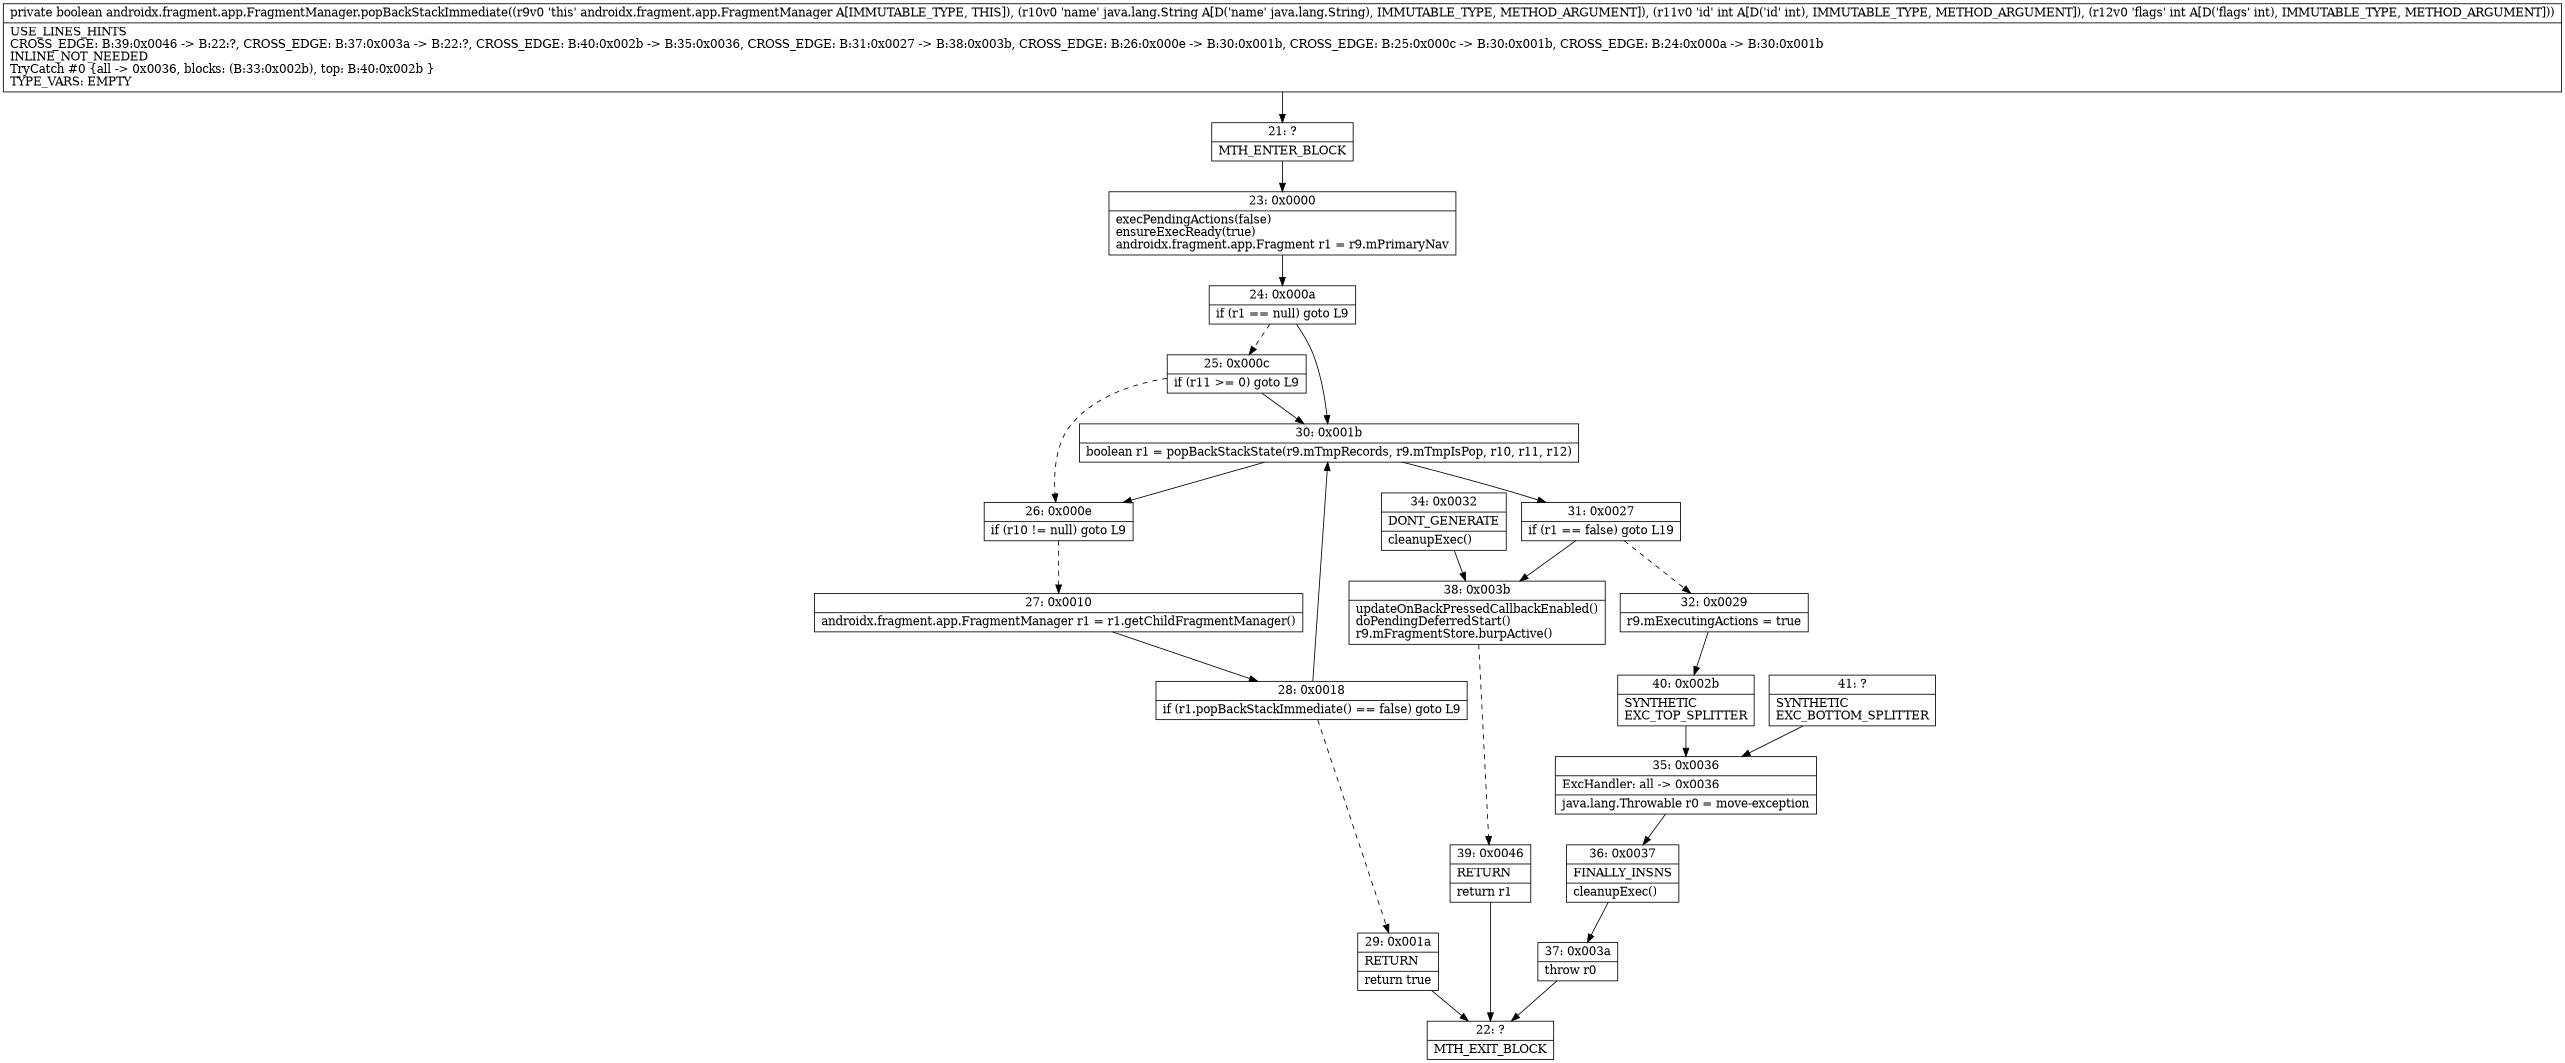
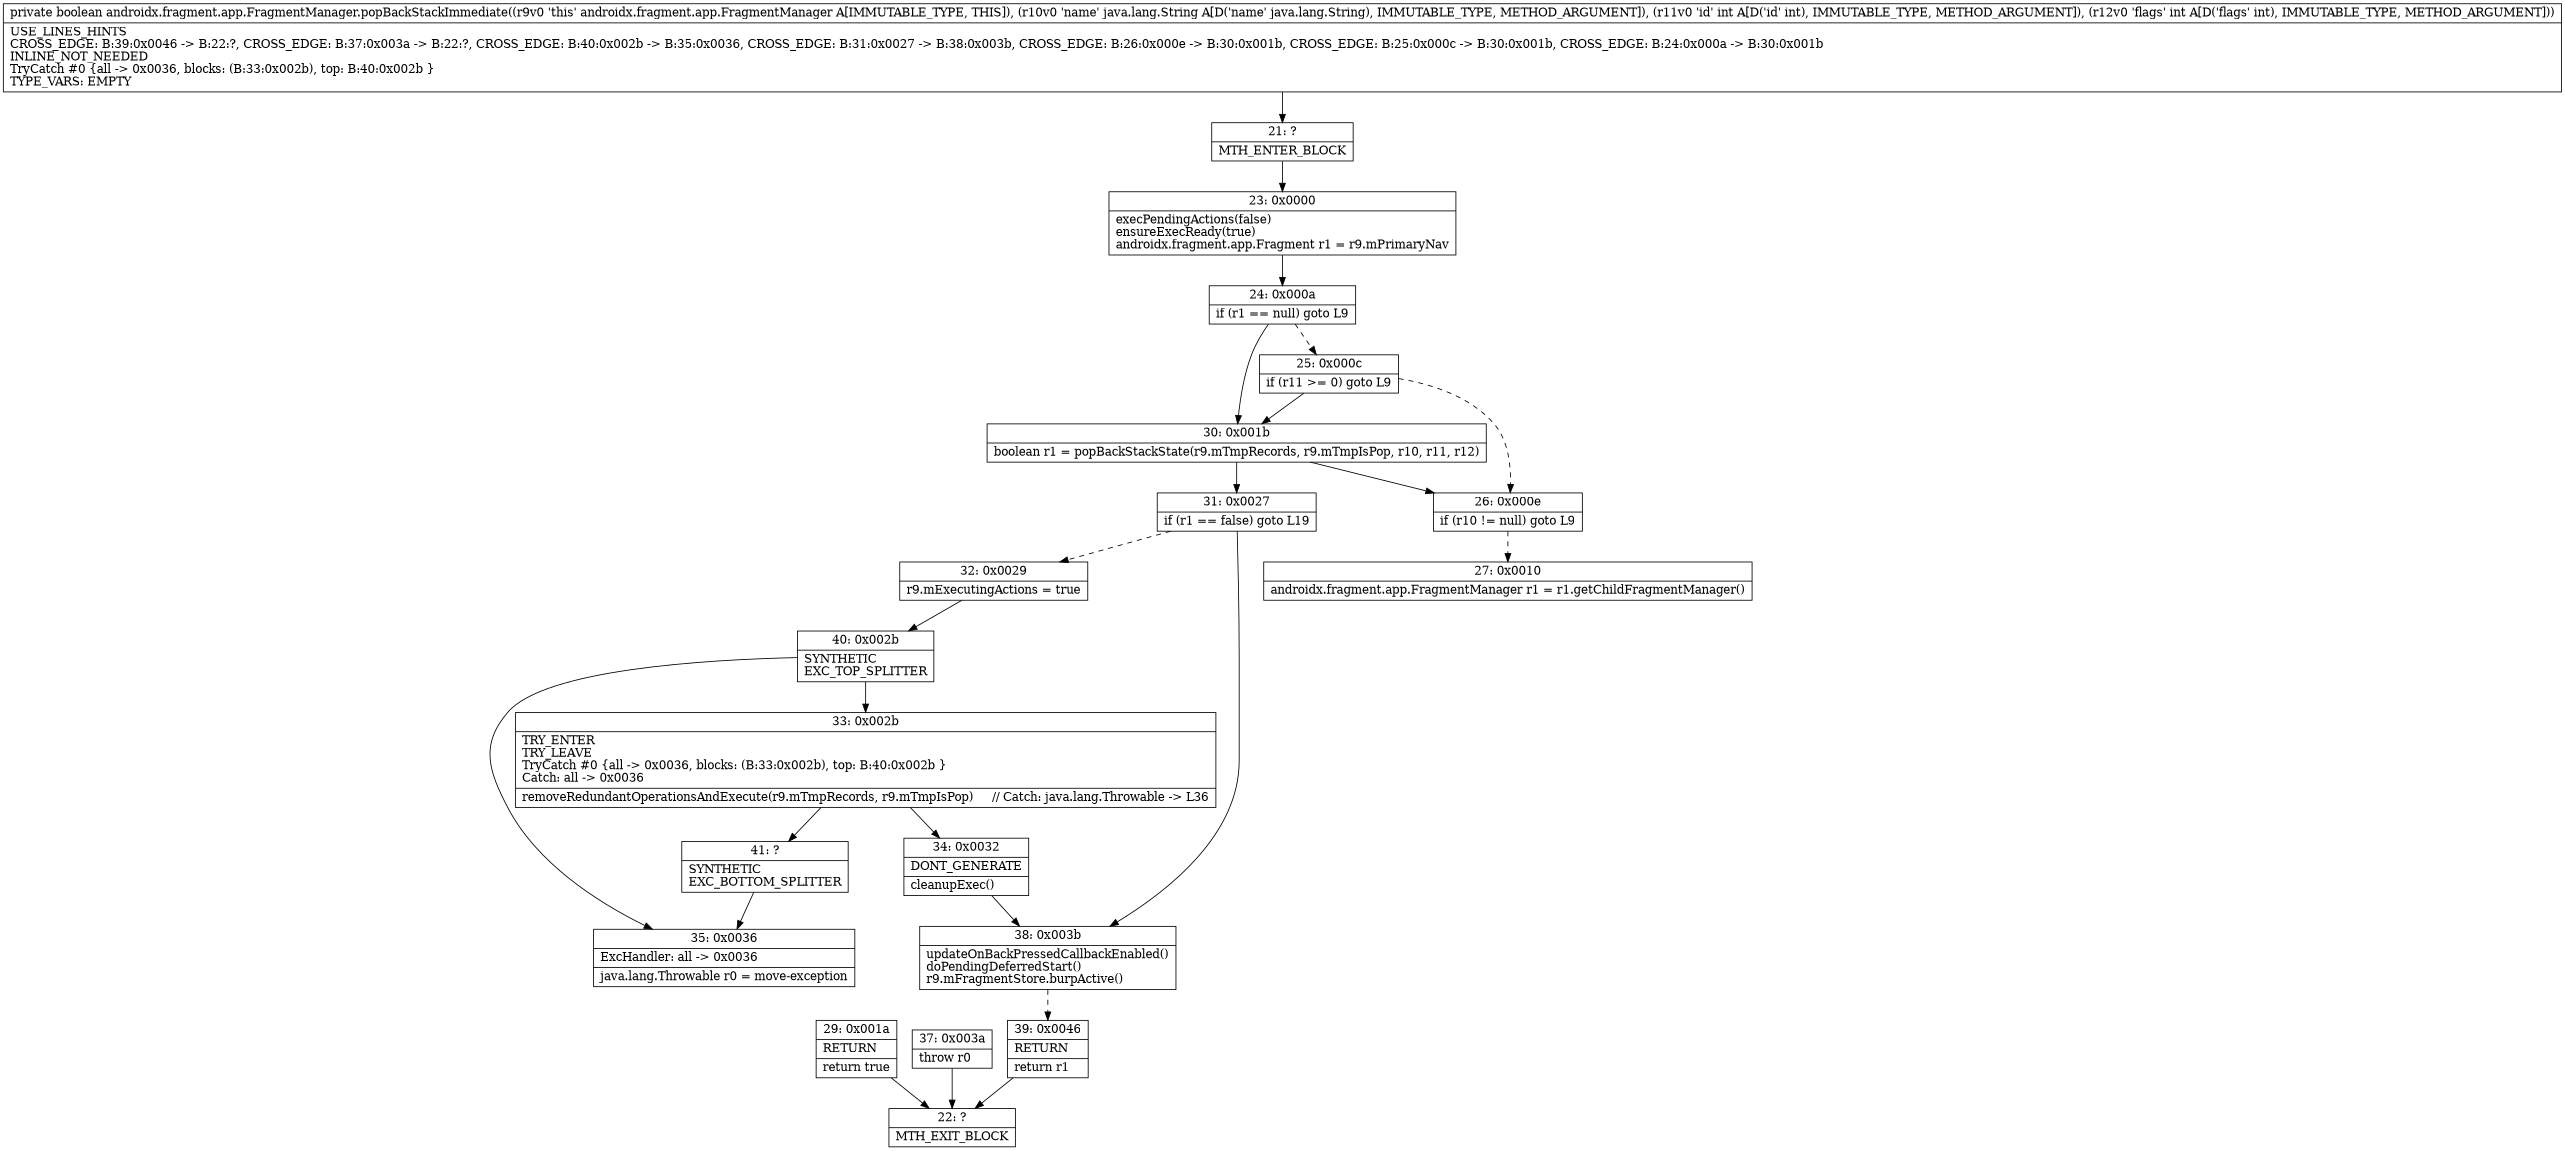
  digraph {
    node [shape=record]
    n1 [label="{21\:\ ?|MTH_ENTER_BLOCK\l}"]
    n2 [label="{23\:\ 0x0000|execPendingActions(false)\lensureExecReady(true)\landroidx.fragment.app.Fragment r1 = r9.mPrimaryNav\l}"]
    n3 [label="{24\:\ 0x000a|if (r1 == null) goto L9\l}"]
    n4 [label="{25\:\ 0x000c|if (r11 \>= 0) goto L9\l}"]
    n5 [label="{30\:\ 0x001b|boolean r1 = popBackStackState(r9.mTmpRecords, r9.mTmpIsPop, r10, r11, r12)\l}"]
    n6 [label="{26\:\ 0x000e|if (r10 != null) goto L9\l}"]
    n7 [label="{31\:\ 0x0027|if (r1 == false) goto L19\l}"]
    n8 [label="{27\:\ 0x0010|androidx.fragment.app.FragmentManager r1 = r1.getChildFragmentManager()\l}"]
-   n9 [label="{28\:\ 0x0018|if (r1.popBackStackImmediate() == false) goto L9\l}"]
    n10 [label="{29\:\ 0x001a|RETURN\l|return true\l}"]
    n11 [label="{22\:\ ?|MTH_EXIT_BLOCK\l}"]
    n12 [label="{32\:\ 0x0029|r9.mExecutingActions = true\l}"]
    n13 [label="{38\:\ 0x003b|updateOnBackPressedCallbackEnabled()\ldoPendingDeferredStart()\lr9.mFragmentStore.burpActive()\l}"]
    n14 [label="{40\:\ 0x002b|SYNTHETIC\lEXC_TOP_SPLITTER\l}"]
    n15 [label="{39\:\ 0x0046|RETURN\l|return r1\l}"]
+   n16 [label="{33\:\ 0x002b|TRY_ENTER\lTRY_LEAVE\lTryCatch #0 \{all \-\> 0x0036, blocks: (B:33:0x002b), top: B:40:0x002b \}\lCatch: all \-\> 0x0036\l|removeRedundantOperationsAndExecute(r9.mTmpRecords, r9.mTmpIsPop)     \/\/ Catch: java.lang.Throwable \-\> L36\l}"]
    n17 [label="{35\:\ 0x0036|ExcHandler: all \-\> 0x0036\l|java.lang.Throwable r0 = move\-exception\l}"]
    n18 [label="{34\:\ 0x0032|DONT_GENERATE\l|cleanupExec()\l}"]
    n19 [label="{41\:\ ?|SYNTHETIC\lEXC_BOTTOM_SPLITTER\l}"]
-   n20 [label="{36\:\ 0x0037|FINALLY_INSNS\l|cleanupExec()\l}"]
    n21 [label="{37\:\ 0x003a|throw r0\l}"]
    n22 [label="{private boolean androidx.fragment.app.FragmentManager.popBackStackImmediate((r9v0 'this' androidx.fragment.app.FragmentManager A[IMMUTABLE_TYPE, THIS]), (r10v0 'name' java.lang.String A[D('name' java.lang.String), IMMUTABLE_TYPE, METHOD_ARGUMENT]), (r11v0 'id' int A[D('id' int), IMMUTABLE_TYPE, METHOD_ARGUMENT]), (r12v0 'flags' int A[D('flags' int), IMMUTABLE_TYPE, METHOD_ARGUMENT]))  | USE_LINES_HINTS\lCROSS_EDGE: B:39:0x0046 \-\> B:22:?, CROSS_EDGE: B:37:0x003a \-\> B:22:?, CROSS_EDGE: B:40:0x002b \-\> B:35:0x0036, CROSS_EDGE: B:31:0x0027 \-\> B:38:0x003b, CROSS_EDGE: B:26:0x000e \-\> B:30:0x001b, CROSS_EDGE: B:25:0x000c \-\> B:30:0x001b, CROSS_EDGE: B:24:0x000a \-\> B:30:0x001b\lINLINE_NOT_NEEDED\lTryCatch #0 \{all \-\> 0x0036, blocks: (B:33:0x002b), top: B:40:0x002b \}\lTYPE_VARS: EMPTY\l}"]
    n1 -> n2
    n2 -> n3
    n3 -> n4 [style=dashed]
    n3 -> n5
    n4 -> n5
    n4 -> n6 [style=dashed]
    n5 -> n6
    n5 -> n7
    n6 -> n8 [style=dashed]
    n7 -> n12 [style=dashed]
    n7 -> n13
-   n8 -> n9
-   n9 -> n5
-   n9 -> n10 [style=dashed]
    n10 -> n11
    n12 -> n14
    n13 -> n15 [style=dashed]
+   n14 -> n16
    n14 -> n17
    n15 -> n11
-   n17 -> n20
+   n16 -> n18
+   n16 -> n19
    n18 -> n13
    n19 -> n17
-   n20 -> n21
    n21 -> n11
    n22 -> n1
  }
